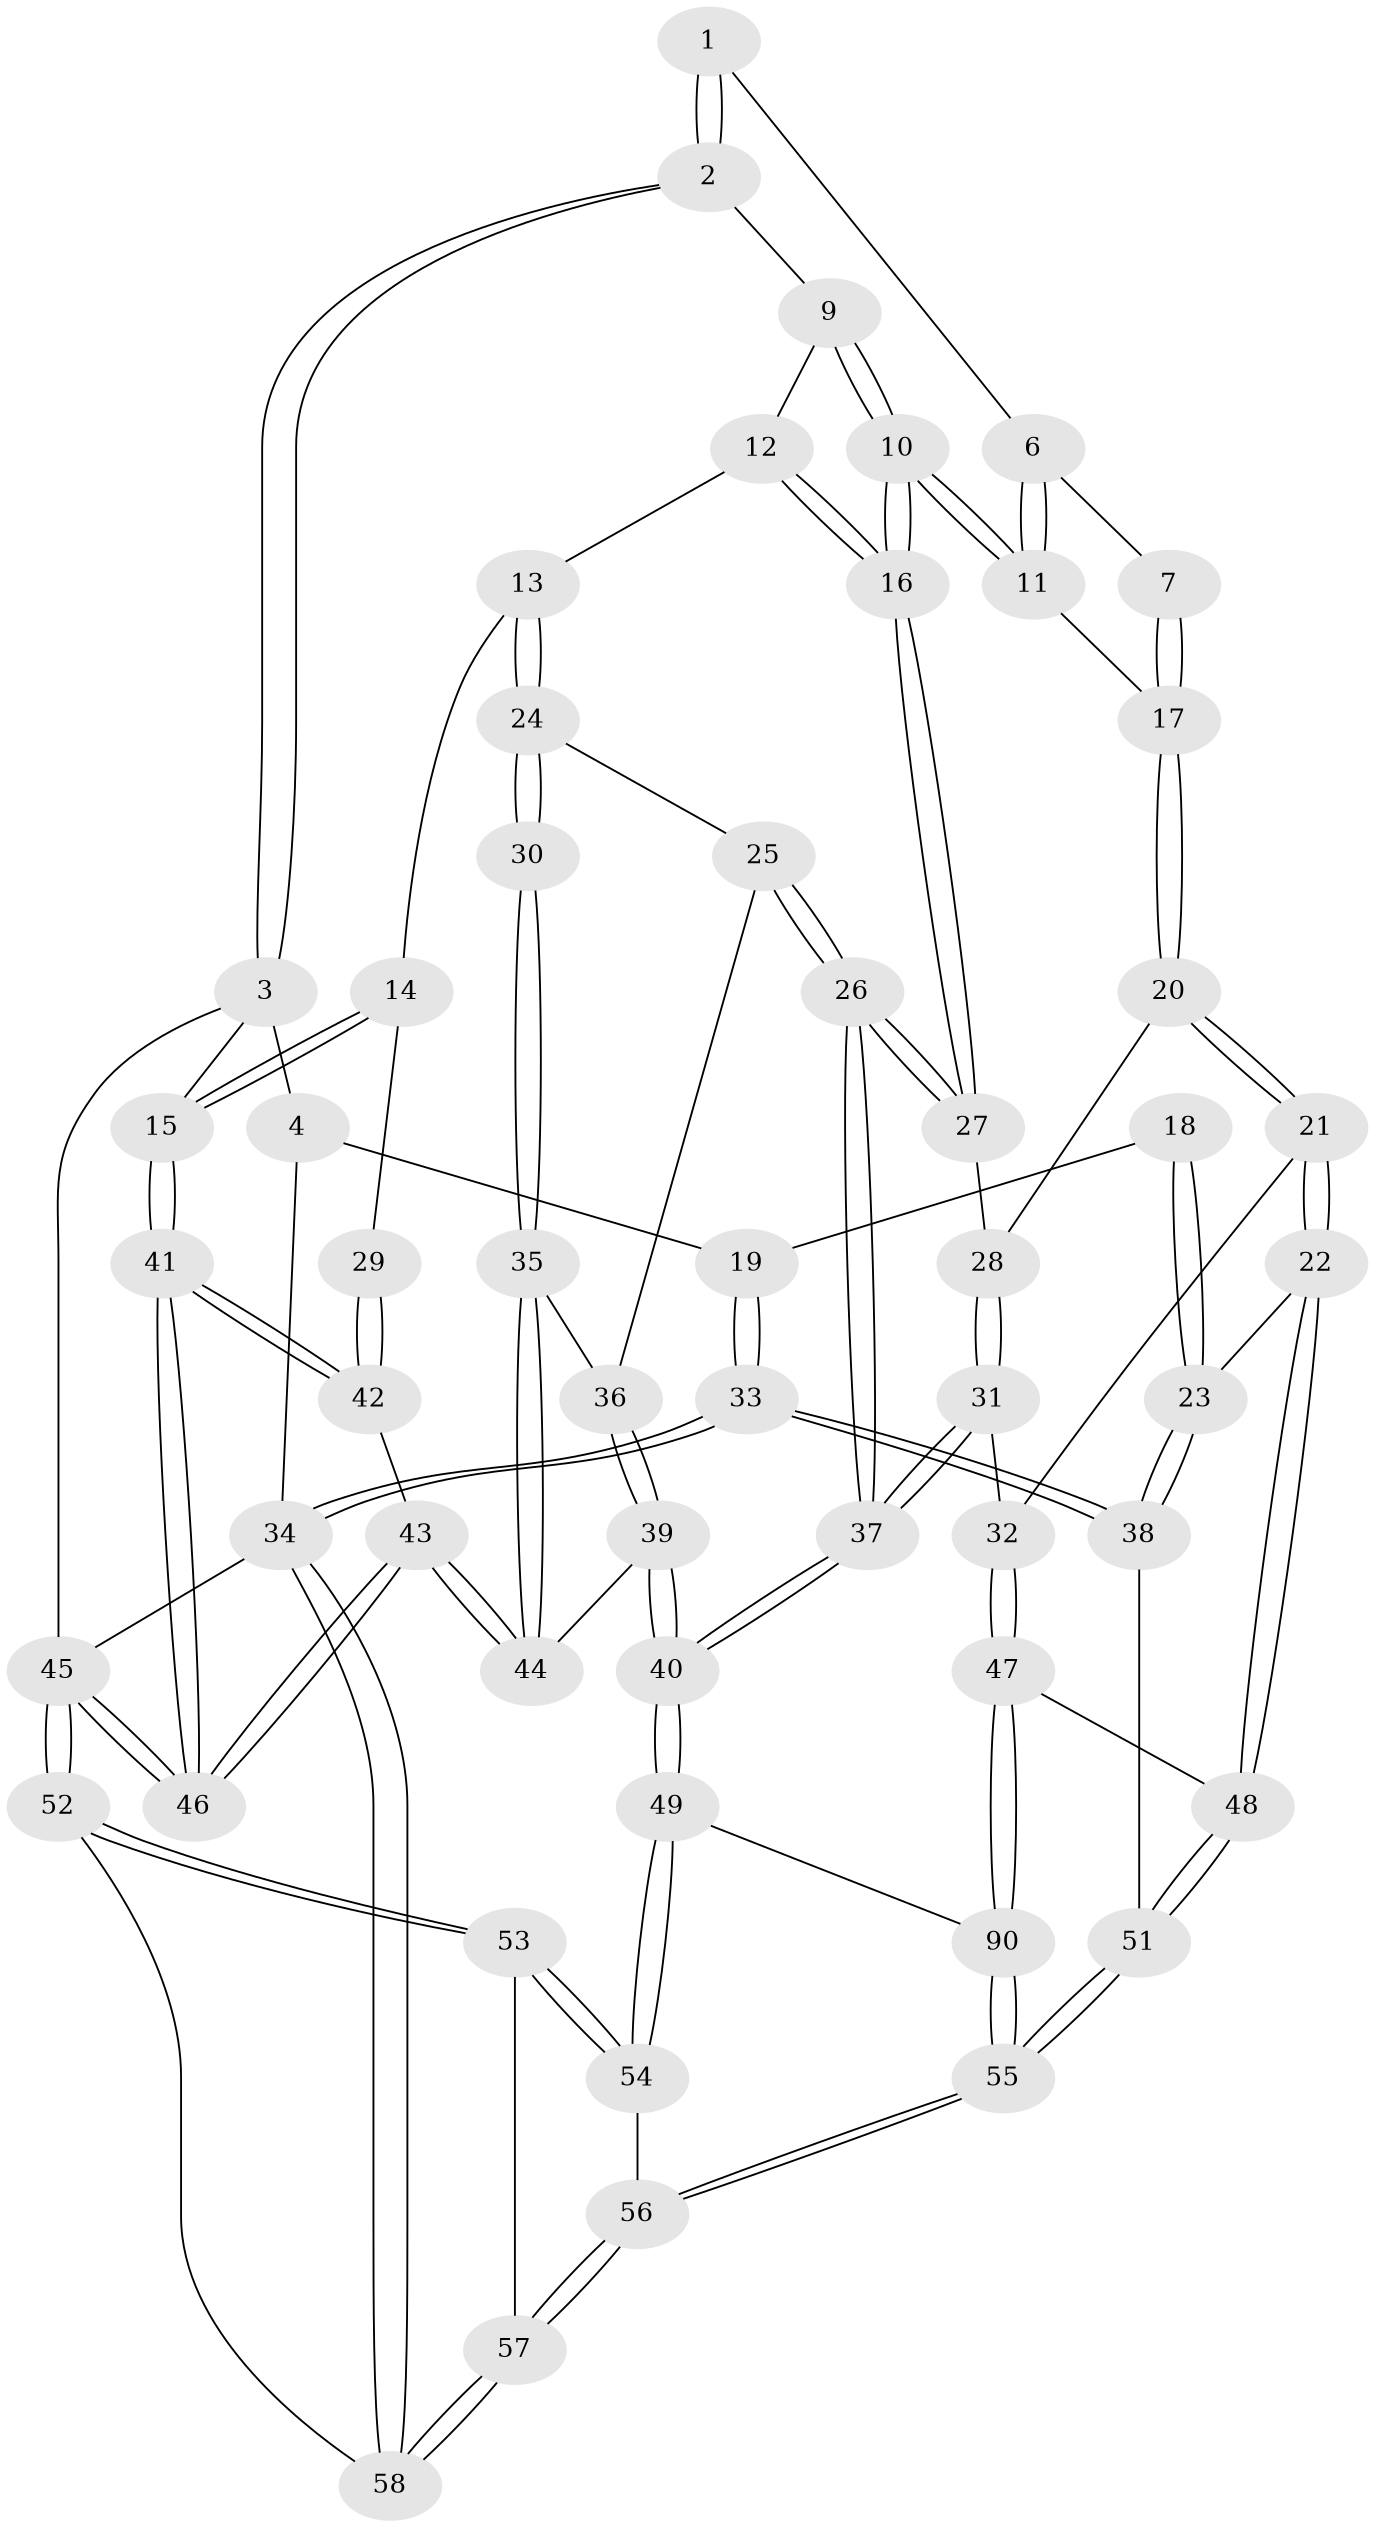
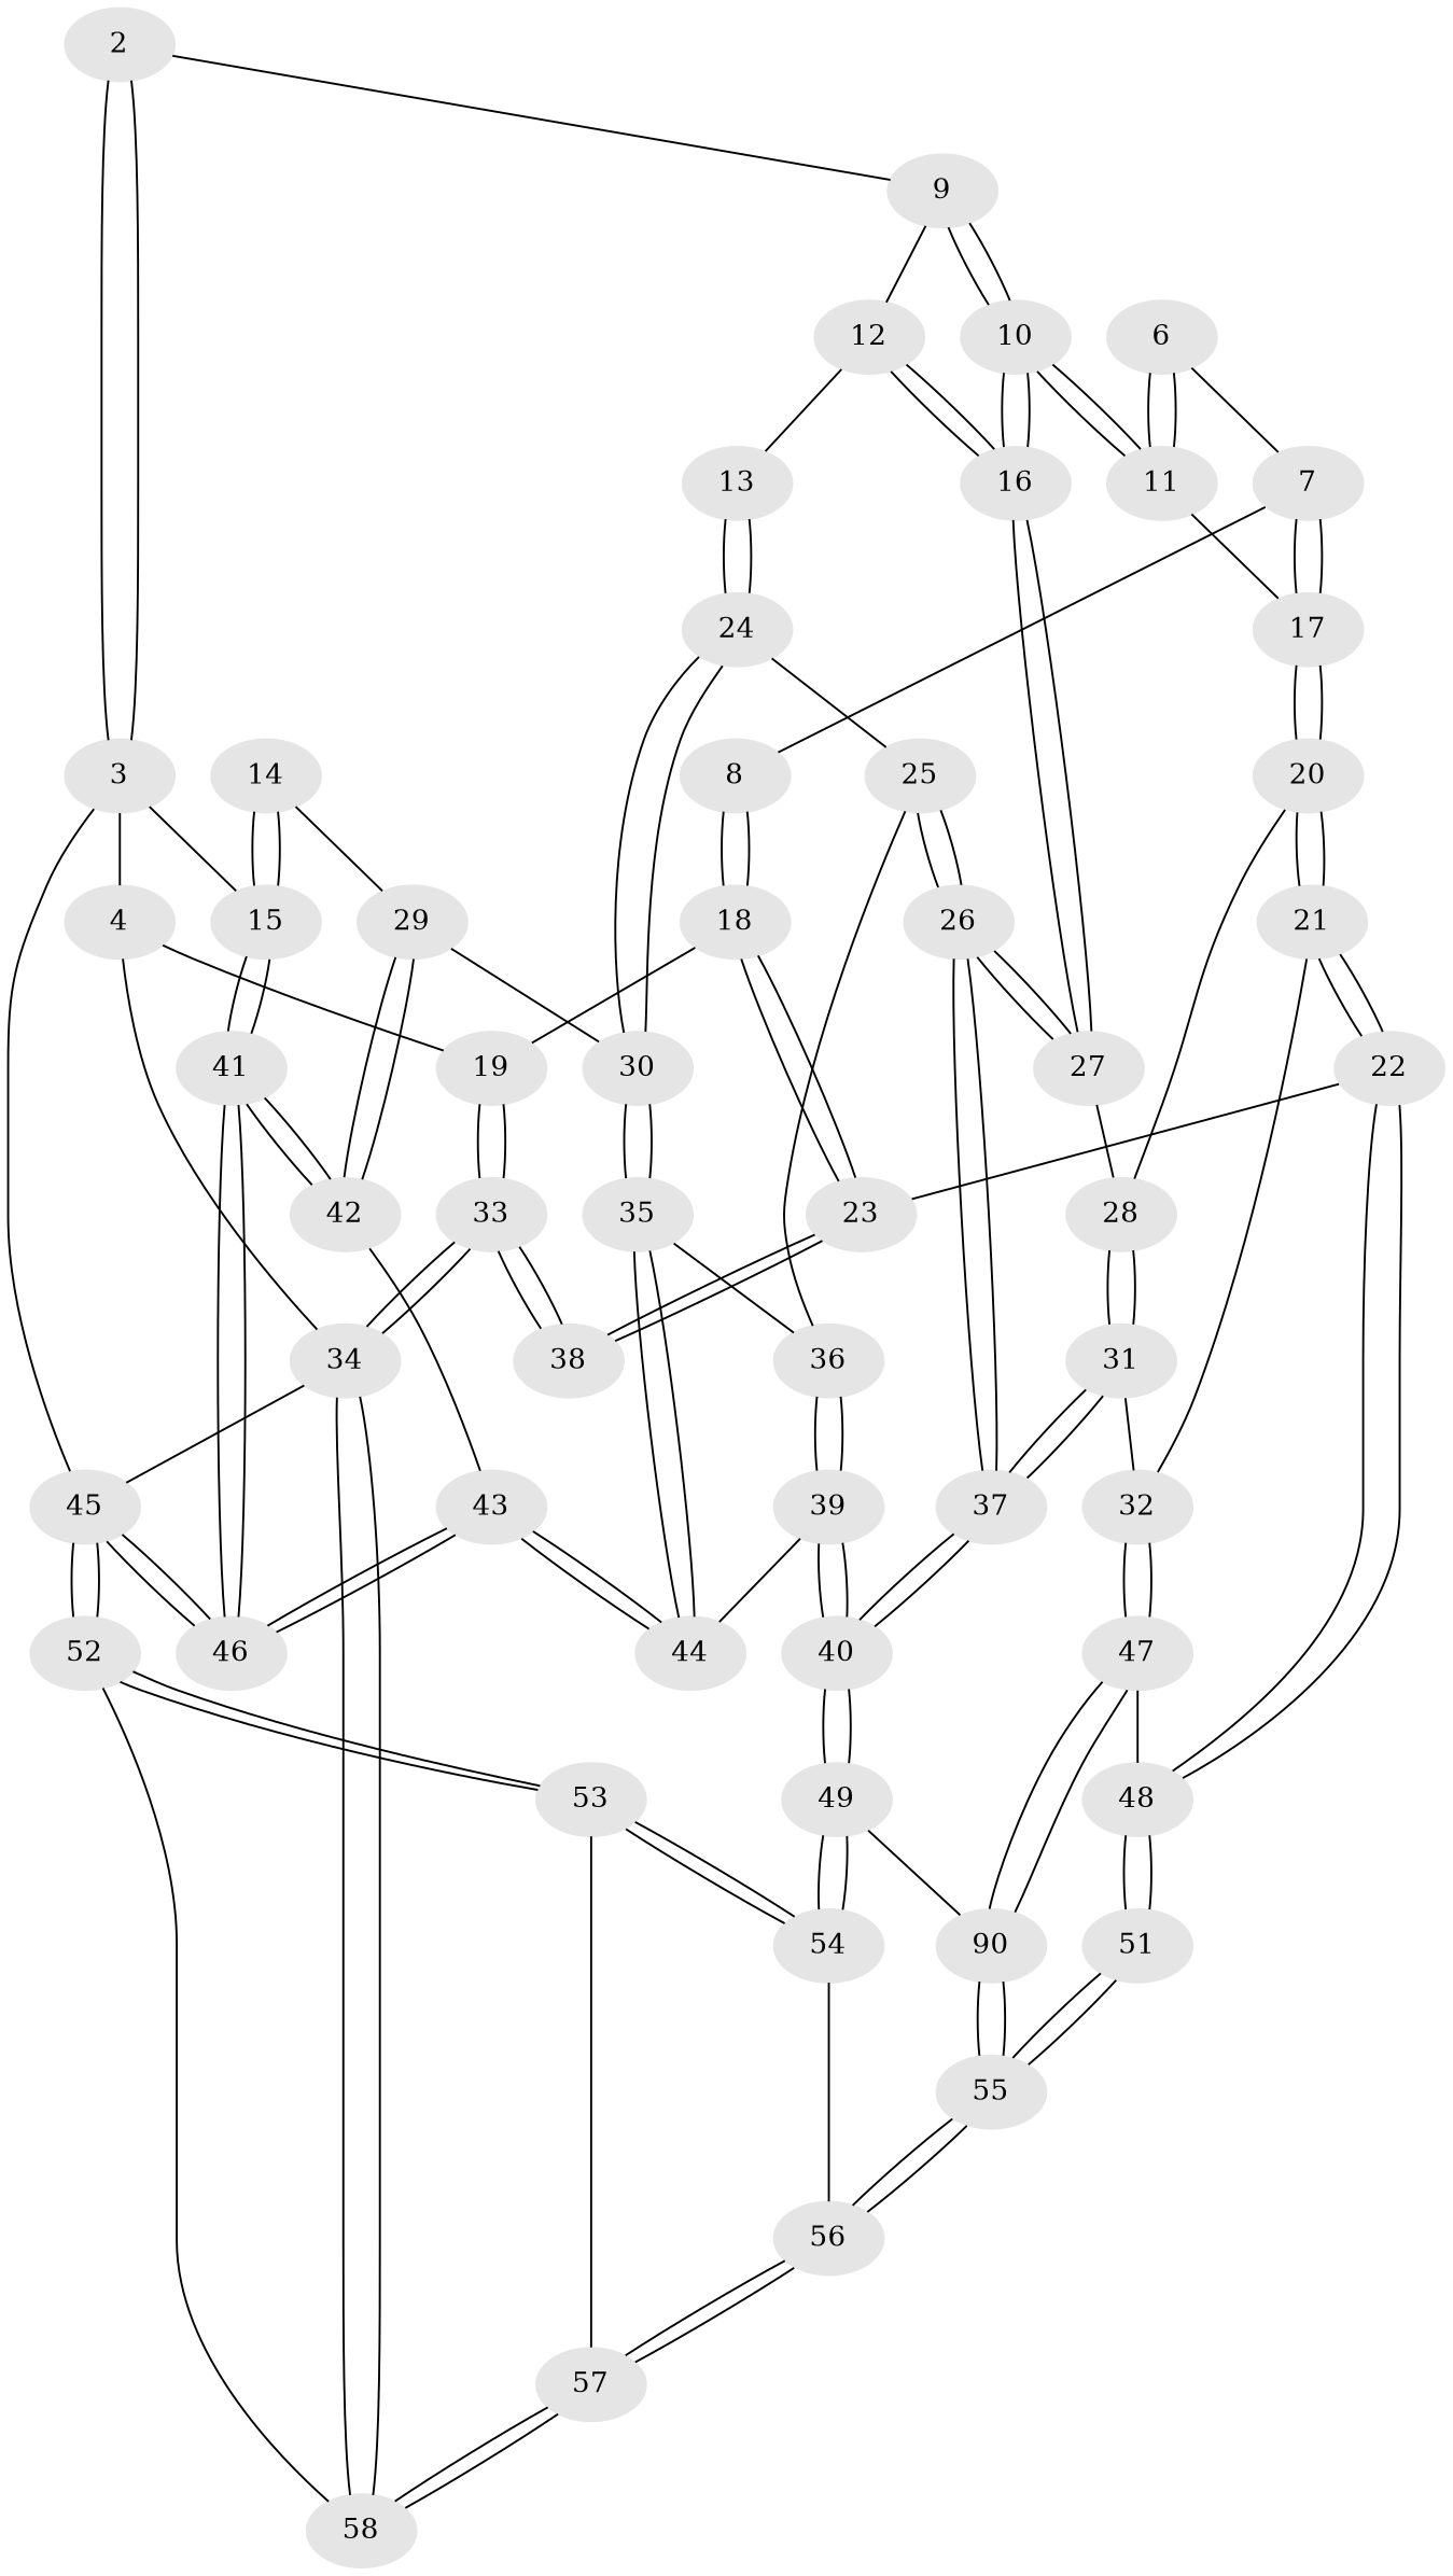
  graph {
    fontname="DejaVu Serif"
    node [color=gray90 fontname="DejaVu Serif" style=filled]
    edge [fontname="DejaVu Serif"]
-   1
    2
    6
    3
    9
    7
    11
    4
    15
    45
    10
    12
    19
    34
    41
    46
    52
    33
    58
+   8
    18
    17
    20
    23
    16
    13
    27
    14
    24
    29
    25
    30
    42
    28
    21
    38
    22
    32
    31
    48
    47
    51
    26
    36
    35
    37
    39
    40
    43
    44
    n51 [label=90]
    49
    55
    54
    53
    56
    57
-   1 -- 2
-   1 -- 2
-   1 -- 6
    2 -- 3
    2 -- 3
    2 -- 9
    6 -- 7
    6 -- 11
    6 -- 11
    3 -- 4
    3 -- 15
    3 -- 45
    9 -- 10
    9 -- 10
    9 -- 12
+   7 -- 8
    7 -- 17
    7 -- 17
    11 -- 17
    4 -- 19
    4 -- 34
    15 -- 41
    15 -- 41
    45 -- 46
    45 -- 46
    45 -- 52
    45 -- 52
    10 -- 11
    10 -- 11
    10 -- 16
    10 -- 16
    12 -- 16
    12 -- 16
    12 -- 13
    19 -- 33
    19 -- 33
    34 -- 45
    34 -- 58
    34 -- 58
    41 -- 46
    41 -- 46
    41 -- 42
    41 -- 42
    52 -- 58
    52 -- 53
    52 -- 53
    33 -- 34
    33 -- 34
    33 -- 38
    33 -- 38
+   8 -- 18
+   8 -- 18
    18 -- 19
    18 -- 23
    18 -- 23
    17 -- 20
    17 -- 20
    20 -- 28
    20 -- 21
    20 -- 21
    23 -- 38
    23 -- 38
    16 -- 27
    16 -- 27
-   13 -- 14
    13 -- 24
    13 -- 24
    27 -- 28
    14 -- 15
    14 -- 15
    14 -- 29
    24 -- 25
    24 -- 30
    24 -- 30
+   29 -- 30
    29 -- 42
    29 -- 42
    25 -- 26
    25 -- 26
    25 -- 36
    30 -- 35
    30 -- 35
    42 -- 43
    28 -- 31
    28 -- 31
    21 -- 22
    21 -- 22
    21 -- 32
-   38 -- 51
    22 -- 23
    22 -- 48
    22 -- 48
    32 -- 47
    32 -- 47
    31 -- 32
    31 -- 37
    31 -- 37
    48 -- 51
    48 -- 51
    47 -- 48
    47 -- n51
    47 -- n51
    51 -- 55
    51 -- 55
    26 -- 27
    26 -- 27
    26 -- 37
    26 -- 37
    36 -- 39
    36 -- 39
    35 -- 36
    35 -- 44
    35 -- 44
    37 -- 40
    37 -- 40
    39 -- 40
    39 -- 40
    39 -- 44
    40 -- 49
    40 -- 49
    43 -- 46
    43 -- 46
    43 -- 44
    43 -- 44
    n51 -- 55
    n51 -- 55
    49 -- n51
    49 -- 54
    49 -- 54
    55 -- 56
    55 -- 56
    54 -- 56
    53 -- 54
    53 -- 54
    53 -- 57
    56 -- 57
    56 -- 57
    57 -- 58
    57 -- 58
  }
